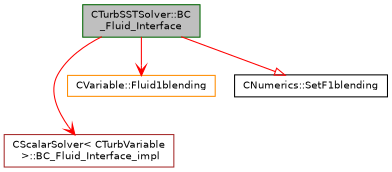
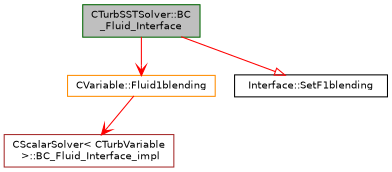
  digraph {
    rankdir=TB
    node [fillcolor=white fontname=Helvetica fontsize=10 shape=record style=filled]
    edge [arrowhead=vee color=red fontname=Helvetica fontsize=10 labelfontname=Helvetica labelfontsize=10 style=solid]
    n1 [color=darkgreen fillcolor=grey75 fontcolor=black height=0.2 label="CTurbSSTSolver::BC\l_Fluid_Interface" width=0.4]
    n2 [color=brown height=0.2 label="CScalarSolver\< CTurbVariable\l \>::BC_Fluid_Interface_impl" width=0.4]
    n3 [color=darkorange height=0.2 label="CVariable::Fluid1blending" width=0.4]
-   n4 [color=black height=0.2 label="CNumerics::SetF1blending" width=0.4]
-   n1 -> n2
+   n4 [color=black height=0.2 label="Interface::SetF1blending" width=0.4]
+   n3 -> n2
    n1 -> n3
    n1 -> n4 [arrowhead=onormal]
  }
